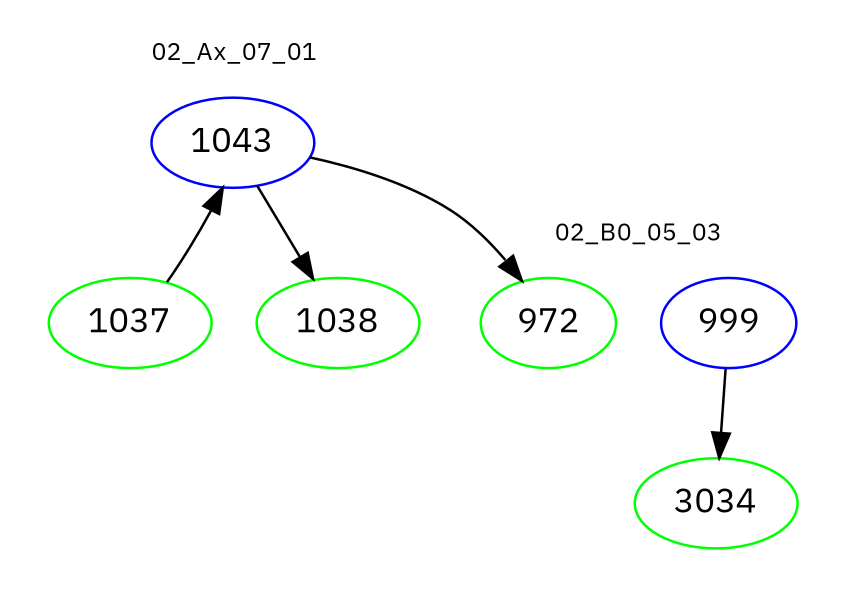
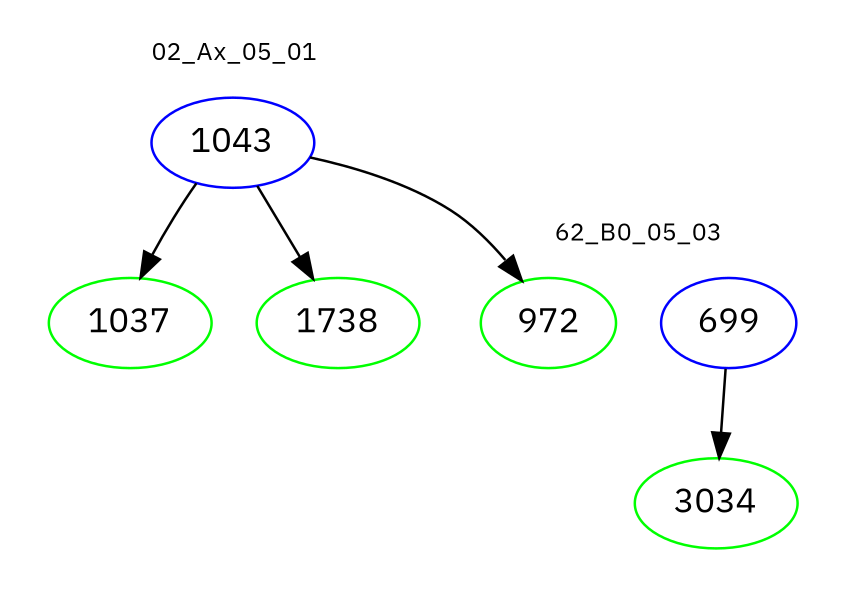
  digraph {
    fontname="IBM Plex Sans"
    node [color=green fontname="IBM Plex Sans"]
    edge [color=black fontname="IBM Plex Sans"]
    n1 [color=blue label=1043]
    n2 [label=1037]
-   n3 [label=1038]
-   n4 [color=blue label=999]
+   n3 [label=1738]
+   n4 [color=blue label=699]
    n5 [label=972]
    n6 [label=3034]
    subgraph cluster_1 {
      color=white
      fontsize=10
-     label="02_Ax_07_01"
+     label="02_Ax_05_01"
      n1
      n2
      n3
    }
    subgraph cluster_2 {
      color=white
      fontsize=10
-     label="02_B0_05_03"
+     label="62_B0_05_03"
      n4
      n5
      n6
    }
-   n2 -> n1
+   n1 -> n2
    n1 -> n3
    n1 -> n5
    n4 -> n6
  }
